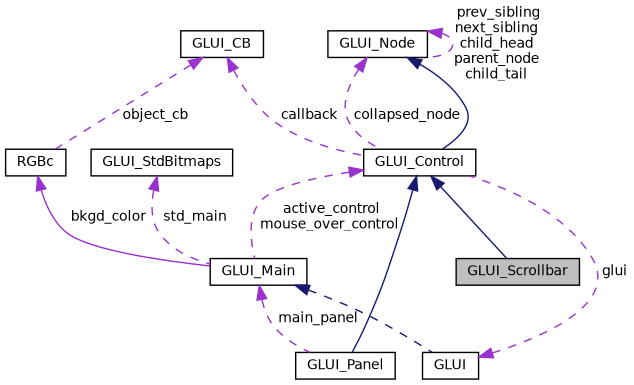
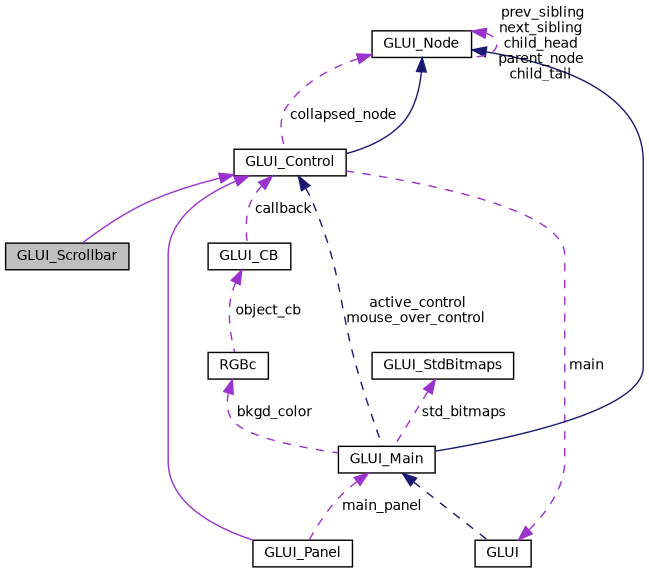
  digraph {
    node [color=black fillcolor=white fontname=Helvetica fontsize=10 shape=record style=filled]
    edge [color=darkorchid3 dir=back fontname=Helvetica fontsize=10 labelfontname=Helvetica labelfontsize=10 style=dashed]
    n1 [fillcolor=grey75 fontcolor=black height=0.2 label=GLUI_Scrollbar width=0.4]
    n2 [height=0.2 label=GLUI_Control width=0.4]
    n3 [height=0.2 label=GLUI_Main width=0.4]
    n4 [height=0.2 label=GLUI_Panel width=0.4]
    n5 [height=0.2 label=GLUI width=0.4]
    n6 [height=0.2 label=GLUI_Node width=0.4]
    n7 [height=0.2 label=GLUI_CB width=0.4]
    n8 [height=0.2 label=RGBc width=0.4]
    n9 [height=0.2 label=GLUI_StdBitmaps width=0.4]
-   n2 -> n1 [color=midnightblue style=solid]
-   n2 -> n3 [label=" active_control\nmouse_over_control"]
-   n2 -> n4 [color=midnightblue style=solid]
+   n2 -> n1 [style=solid]
+   n2 -> n3 [color=midnightblue label=" active_control\nmouse_over_control"]
+   n2 -> n4 [style=solid]
    n3 -> n4 [label=" main_panel"]
    n3 -> n5 [color=midnightblue]
-   n5 -> n2 [label=" glui"]
+   n5 -> n2 [label=" main"]
    n6 -> n2 [color=midnightblue style=solid]
    n6 -> n2 [label=" collapsed_node"]
+   n6 -> n3 [color=midnightblue style=solid]
    n6 -> n6 [label=" prev_sibling\nnext_sibling\nchild_head\nparent_node\nchild_tail"]
-   n7 -> n2 [label=" callback"]
+   n2 -> n7 [label=" callback"]
    n7 -> n8 [label=" object_cb"]
-   n8 -> n3 [label=" bkgd_color" style=solid]
-   n9 -> n3 [label=" std_main"]
+   n8 -> n3 [label=" bkgd_color"]
+   n9 -> n3 [label=" std_bitmaps"]
  }
